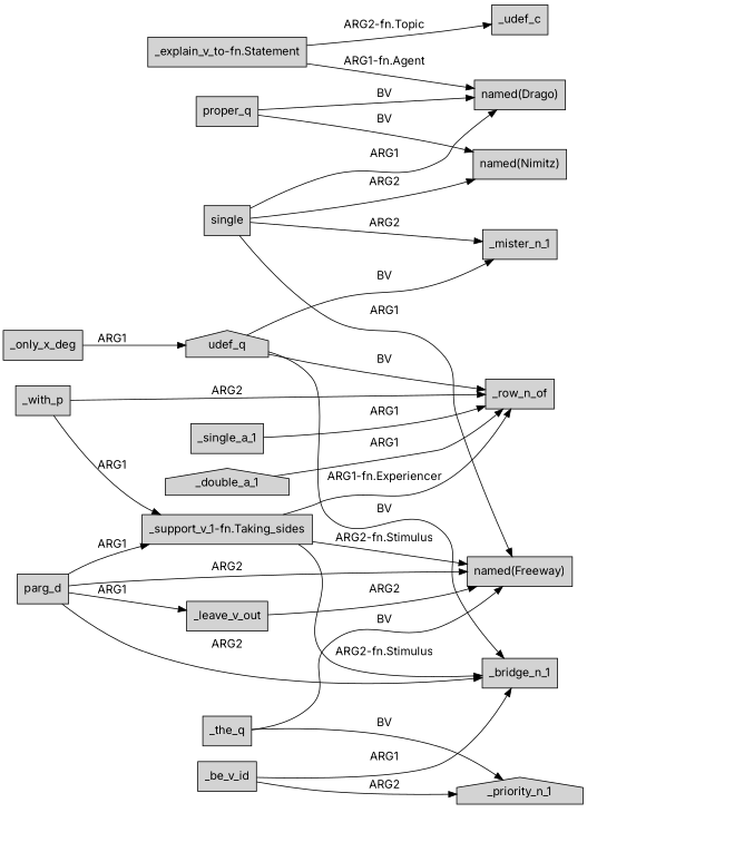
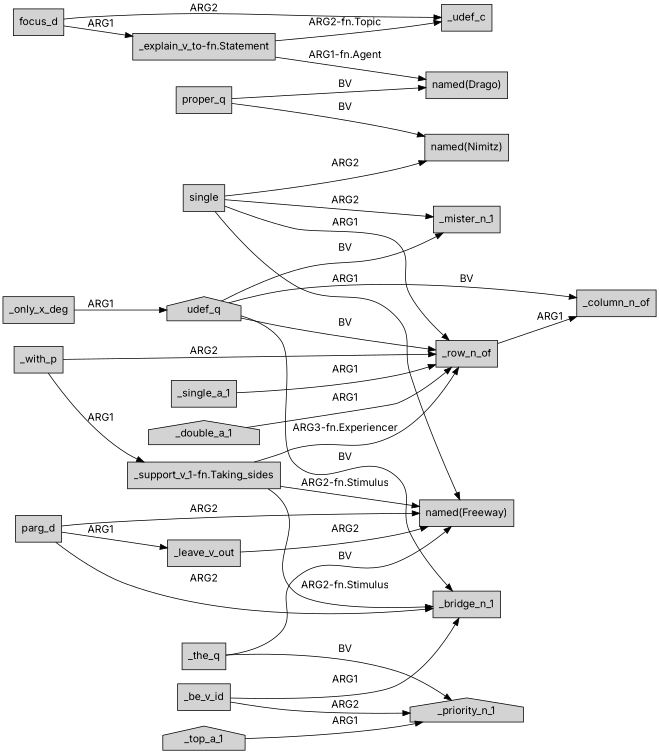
  digraph {
    fontname=Inter
    rankdir=LR
    node [fontname=Inter shape=box style=filled]
    edge [fontname=Inter]
    proper_q
    "named(Nimitz)"
    "named(Drago)"
    udef_q [shape=house]
    _only_x_deg
    _mister_n_1
    _bridge_n_1
    _row_n_of
+   _column_n_of
    _priority_n_1 [shape=house]
    "_support_v_1-fn.Taking_sides"
    "named(Freeway)"
+   focus_d
    "_explain_v_to-fn.Statement"
    n15 [label=_udef_c]
    n16 [label=single]
    parg_d
    _leave_v_out
+   _top_a_1 [shape=house]
    _single_a_1
    _be_v_id
    _with_p
    _the_q
    _double_a_1 [shape=house]
    proper_q -> "named(Nimitz)" [label=BV]
    proper_q -> "named(Drago)" [label=BV]
    udef_q -> _mister_n_1 [label=BV]
    udef_q -> _bridge_n_1 [label=BV]
    udef_q -> _row_n_of [label=BV]
+   udef_q -> _column_n_of [label=BV]
    _only_x_deg -> udef_q [label=ARG1]
+   _row_n_of -> _column_n_of [label=ARG1]
    "_support_v_1-fn.Taking_sides" -> _bridge_n_1 [label="ARG2-fn.Stimulus"]
-   "_support_v_1-fn.Taking_sides" -> _row_n_of [label="ARG1-fn.Experiencer"]
+   "_support_v_1-fn.Taking_sides" -> _row_n_of [label="ARG3-fn.Experiencer"]
    "_support_v_1-fn.Taking_sides" -> "named(Freeway)" [label="ARG2-fn.Stimulus"]
+   focus_d -> "_explain_v_to-fn.Statement" [label=ARG1]
+   focus_d -> n15 [label=ARG2]
    "_explain_v_to-fn.Statement" -> "named(Drago)" [label="ARG1-fn.Agent"]
    "_explain_v_to-fn.Statement" -> n15 [label="ARG2-fn.Topic"]
    n16 -> "named(Nimitz)" [label=ARG2]
-   n16 -> "named(Drago)" [label=ARG1]
+   n16 -> _row_n_of [label=ARG1]
    n16 -> _mister_n_1 [label=ARG2]
    n16 -> "named(Freeway)" [label=ARG1]
    parg_d -> _bridge_n_1 [label=ARG2]
-   parg_d -> "_support_v_1-fn.Taking_sides" [label=ARG1]
    parg_d -> "named(Freeway)" [label=ARG2]
    parg_d -> _leave_v_out [label=ARG1]
    _leave_v_out -> "named(Freeway)" [label=ARG2]
+   _top_a_1 -> _priority_n_1 [label=ARG1]
    _single_a_1 -> _row_n_of [label=ARG1]
    _be_v_id -> _bridge_n_1 [label=ARG1]
    _be_v_id -> _priority_n_1 [label=ARG2]
    _with_p -> _row_n_of [label=ARG2]
    _with_p -> "_support_v_1-fn.Taking_sides" [label=ARG1]
    _the_q -> _priority_n_1 [label=BV]
    _the_q -> "named(Freeway)" [label=BV]
    _double_a_1 -> _row_n_of [label=ARG1]
  }
